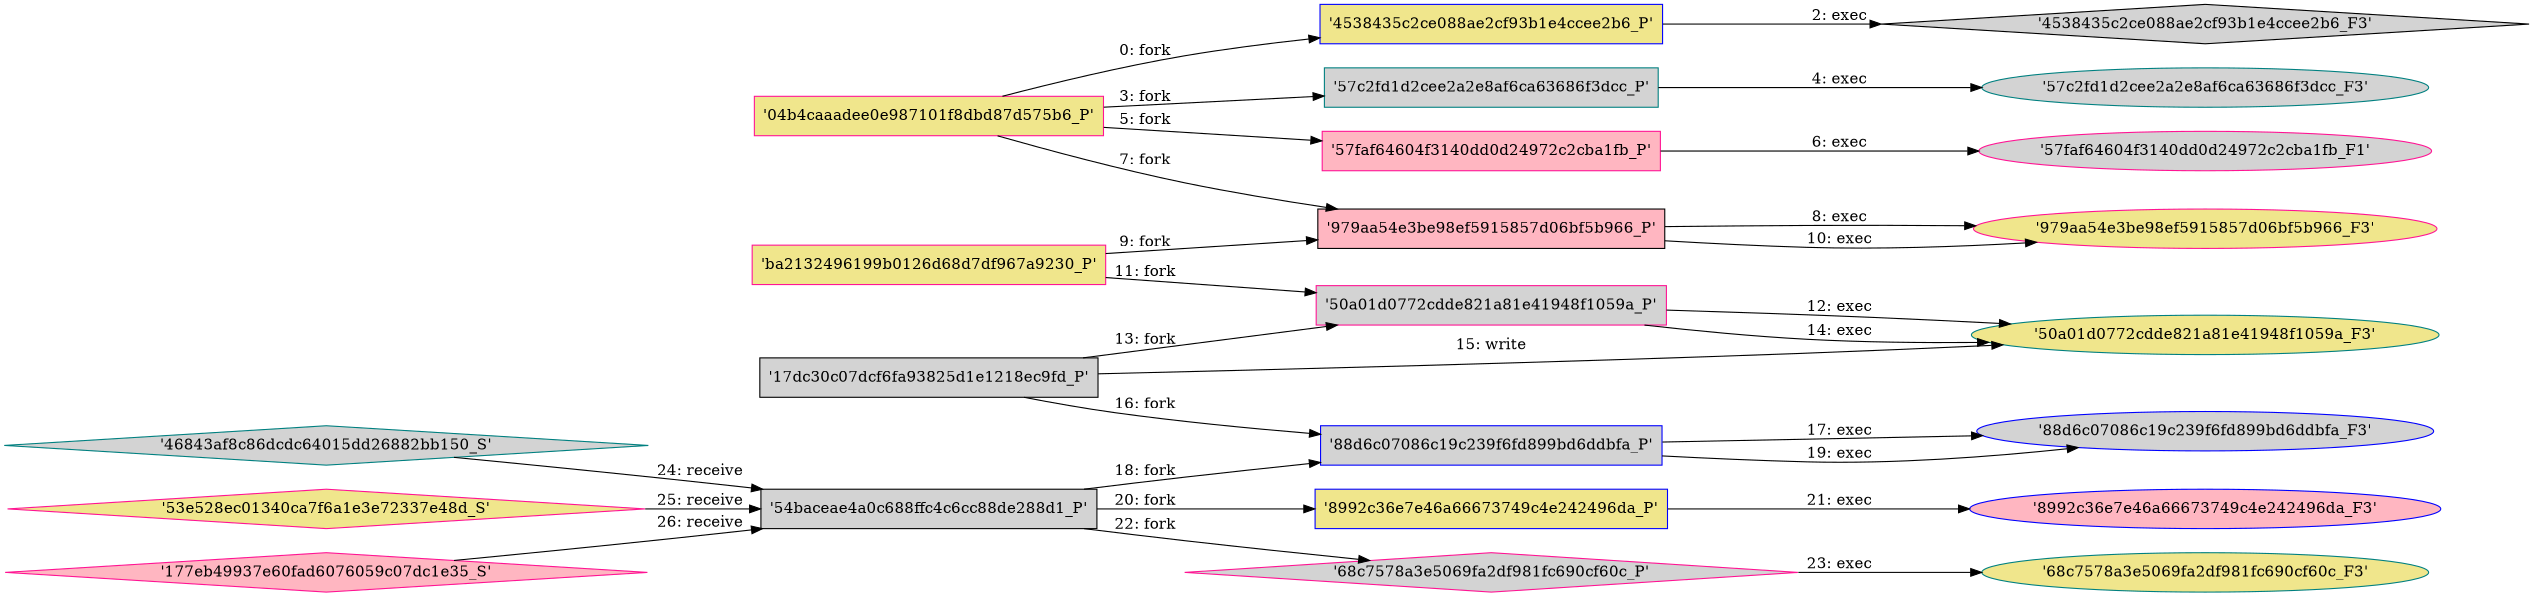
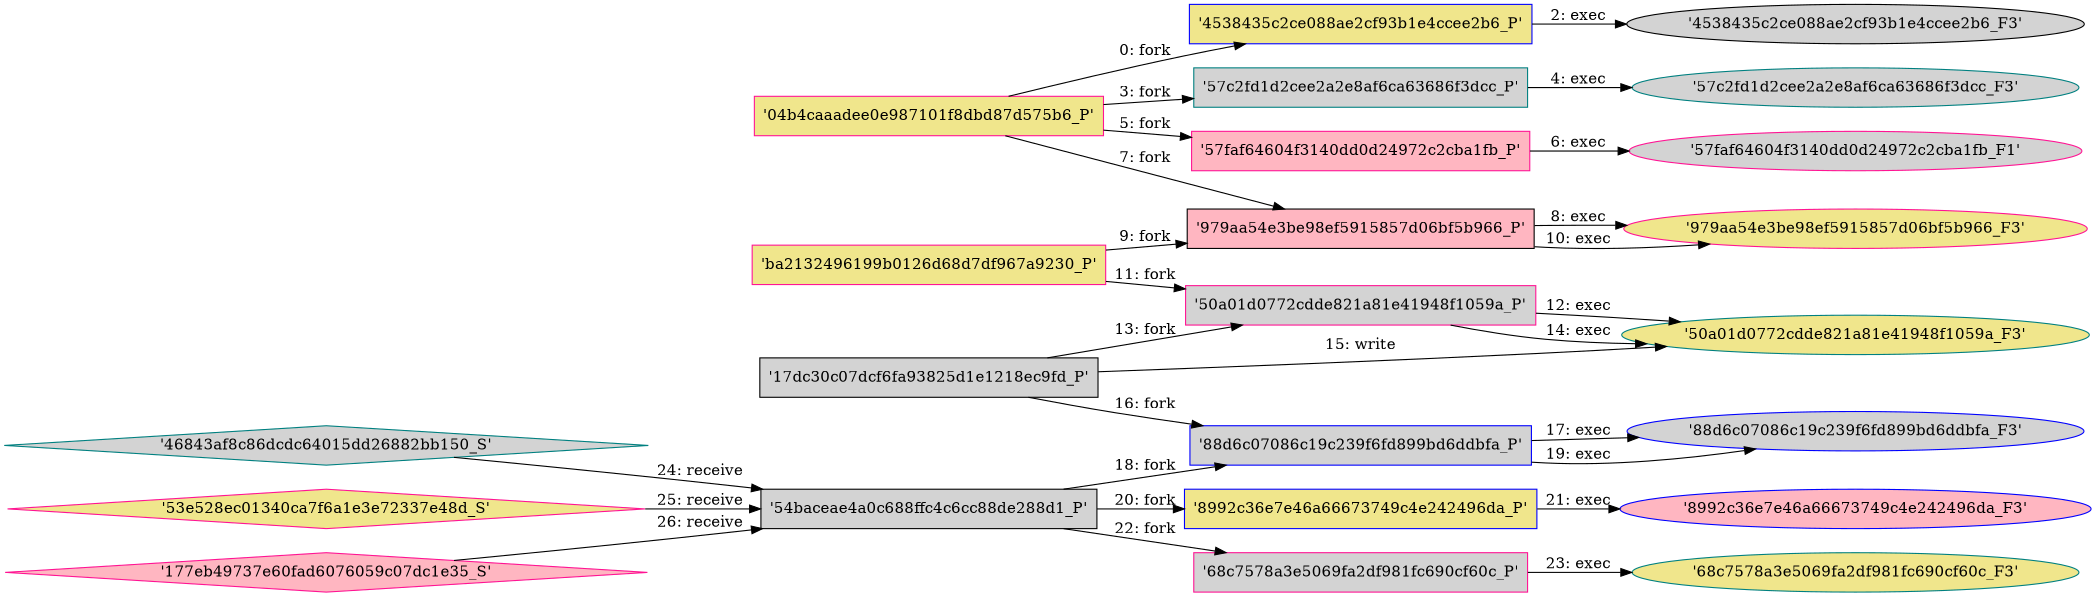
  digraph {
    engine=neato
    fixedsize=false
    fontsize=10
    nodesep=0.3
    rankdir=LR
    ranksep=0
    splines=true
    node [color=deeppink fillcolor=lightgrey node_type=Process shape=box style=filled]
    "'04b4caaadee0e987101f8dbd87d575b6_P'" [fillcolor=khaki]
    "'4538435c2ce088ae2cf93b1e4ccee2b6_P'" [color=blue fillcolor=khaki]
    "'57c2fd1d2cee2a2e8af6ca63686f3dcc_P'" [color=teal]
    "'57faf64604f3140dd0d24972c2cba1fb_P'" [fillcolor=lightpink]
    "'979aa54e3be98ef5915857d06bf5b966_P'" [color=black fillcolor=lightpink]
-   "'4538435c2ce088ae2cf93b1e4ccee2b6_F3'" [color=black node_type=File shape=diamond]
+   "'4538435c2ce088ae2cf93b1e4ccee2b6_F3'" [color=black node_type=File shape=ellipse]
    "'57c2fd1d2cee2a2e8af6ca63686f3dcc_F3'" [color=teal node_type=File shape=ellipse]
    "'57faf64604f3140dd0d24972c2cba1fb_F1'" [node_type=File shape=ellipse]
    "'979aa54e3be98ef5915857d06bf5b966_F3'" [fillcolor=khaki node_type=File shape=ellipse]
    "'ba2132496199b0126d68d7df967a9230_P'" [fillcolor=khaki]
    "'50a01d0772cdde821a81e41948f1059a_P'"
    "'50a01d0772cdde821a81e41948f1059a_F3'" [color=teal fillcolor=khaki node_type=file shape=ellipse]
    "'17dc30c07dcf6fa93825d1e1218ec9fd_P'" [color=black]
    "'88d6c07086c19c239f6fd899bd6ddbfa_P'" [color=blue]
    "'88d6c07086c19c239f6fd899bd6ddbfa_F3'" [color=blue node_type=File shape=ellipse]
    "'54baceae4a0c688ffc4c6cc88de288d1_P'" [color=black]
    "'8992c36e7e46a66673749c4e242496da_P'" [color=blue fillcolor=khaki]
-   "'68c7578a3e5069fa2df981fc690cf60c_P'" [shape=diamond]
+   "'68c7578a3e5069fa2df981fc690cf60c_P'"
    "'8992c36e7e46a66673749c4e242496da_F3'" [color=blue fillcolor=lightpink node_type=File shape=ellipse]
    "'68c7578a3e5069fa2df981fc690cf60c_F3'" [color=teal fillcolor=khaki node_type=File shape=ellipse]
    "'46843af8c86dcdc64015dd26882bb150_S'" [color=teal node_type=Socket shape=diamond]
    "'53e528ec01340ca7f6a1e3e72337e48d_S'" [fillcolor=khaki node_type=Socket shape=diamond]
-   "'177eb49937e60fad6076059c07dc1e35_S'" [fillcolor=lightpink node_type=Socket shape=diamond]
+   "'177eb49937e60fad6076059c07dc1e35_S'" [fillcolor=lightpink node_type=Socket shape=diamond label="'177eb49737e60fad6076059c07dc1e35_S'"]
    "'04b4caaadee0e987101f8dbd87d575b6_P'" -> "'4538435c2ce088ae2cf93b1e4ccee2b6_P'" [label="0: fork"]
    "'04b4caaadee0e987101f8dbd87d575b6_P'" -> "'57c2fd1d2cee2a2e8af6ca63686f3dcc_P'" [label="3: fork"]
    "'04b4caaadee0e987101f8dbd87d575b6_P'" -> "'57faf64604f3140dd0d24972c2cba1fb_P'" [label="5: fork"]
    "'04b4caaadee0e987101f8dbd87d575b6_P'" -> "'979aa54e3be98ef5915857d06bf5b966_P'" [label="7: fork"]
    "'4538435c2ce088ae2cf93b1e4ccee2b6_P'" -> "'4538435c2ce088ae2cf93b1e4ccee2b6_F3'" [label="2: exec"]
    "'57c2fd1d2cee2a2e8af6ca63686f3dcc_P'" -> "'57c2fd1d2cee2a2e8af6ca63686f3dcc_F3'" [label="4: exec"]
    "'57faf64604f3140dd0d24972c2cba1fb_P'" -> "'57faf64604f3140dd0d24972c2cba1fb_F1'" [label="6: exec"]
    "'979aa54e3be98ef5915857d06bf5b966_P'" -> "'979aa54e3be98ef5915857d06bf5b966_F3'" [label="8: exec"]
    "'979aa54e3be98ef5915857d06bf5b966_P'" -> "'979aa54e3be98ef5915857d06bf5b966_F3'" [label="10: exec"]
    "'ba2132496199b0126d68d7df967a9230_P'" -> "'979aa54e3be98ef5915857d06bf5b966_P'" [label="9: fork"]
    "'ba2132496199b0126d68d7df967a9230_P'" -> "'50a01d0772cdde821a81e41948f1059a_P'" [label="11: fork"]
    "'50a01d0772cdde821a81e41948f1059a_P'" -> "'50a01d0772cdde821a81e41948f1059a_F3'" [label="12: exec"]
    "'50a01d0772cdde821a81e41948f1059a_P'" -> "'50a01d0772cdde821a81e41948f1059a_F3'" [label="14: exec"]
    "'17dc30c07dcf6fa93825d1e1218ec9fd_P'" -> "'50a01d0772cdde821a81e41948f1059a_P'" [label="13: fork"]
    "'17dc30c07dcf6fa93825d1e1218ec9fd_P'" -> "'50a01d0772cdde821a81e41948f1059a_F3'" [label="15: write"]
    "'17dc30c07dcf6fa93825d1e1218ec9fd_P'" -> "'88d6c07086c19c239f6fd899bd6ddbfa_P'" [label="16: fork"]
    "'88d6c07086c19c239f6fd899bd6ddbfa_P'" -> "'88d6c07086c19c239f6fd899bd6ddbfa_F3'" [label="17: exec"]
    "'88d6c07086c19c239f6fd899bd6ddbfa_P'" -> "'88d6c07086c19c239f6fd899bd6ddbfa_F3'" [label="19: exec"]
    "'54baceae4a0c688ffc4c6cc88de288d1_P'" -> "'88d6c07086c19c239f6fd899bd6ddbfa_P'" [label="18: fork"]
    "'54baceae4a0c688ffc4c6cc88de288d1_P'" -> "'8992c36e7e46a66673749c4e242496da_P'" [label="20: fork"]
    "'54baceae4a0c688ffc4c6cc88de288d1_P'" -> "'68c7578a3e5069fa2df981fc690cf60c_P'" [label="22: fork"]
    "'8992c36e7e46a66673749c4e242496da_P'" -> "'8992c36e7e46a66673749c4e242496da_F3'" [label="21: exec"]
    "'68c7578a3e5069fa2df981fc690cf60c_P'" -> "'68c7578a3e5069fa2df981fc690cf60c_F3'" [label="23: exec"]
    "'46843af8c86dcdc64015dd26882bb150_S'" -> "'54baceae4a0c688ffc4c6cc88de288d1_P'" [label="24: receive"]
    "'53e528ec01340ca7f6a1e3e72337e48d_S'" -> "'54baceae4a0c688ffc4c6cc88de288d1_P'" [label="25: receive"]
    "'177eb49937e60fad6076059c07dc1e35_S'" -> "'54baceae4a0c688ffc4c6cc88de288d1_P'" [label="26: receive"]
  }
